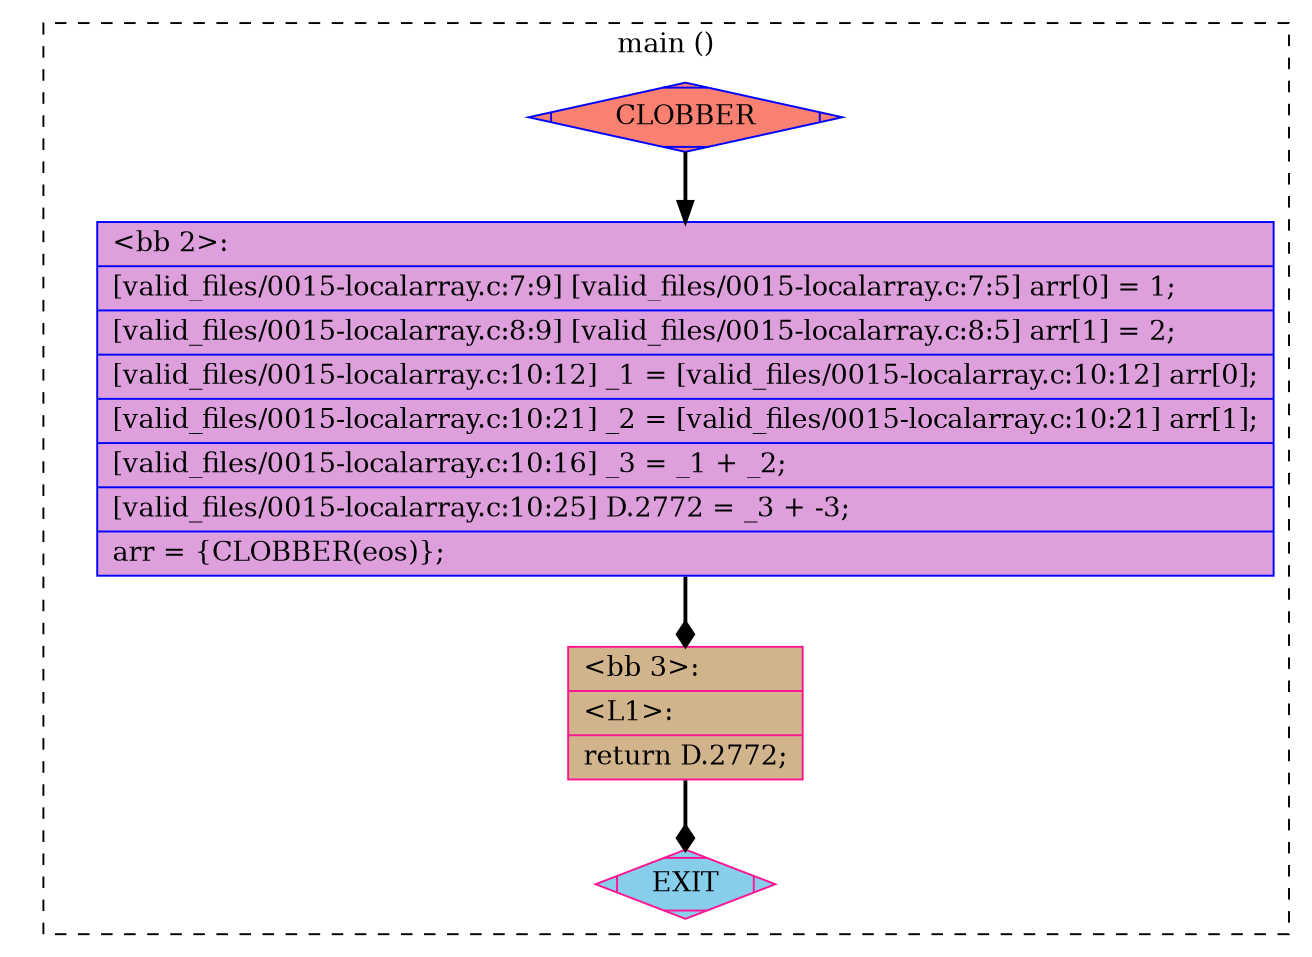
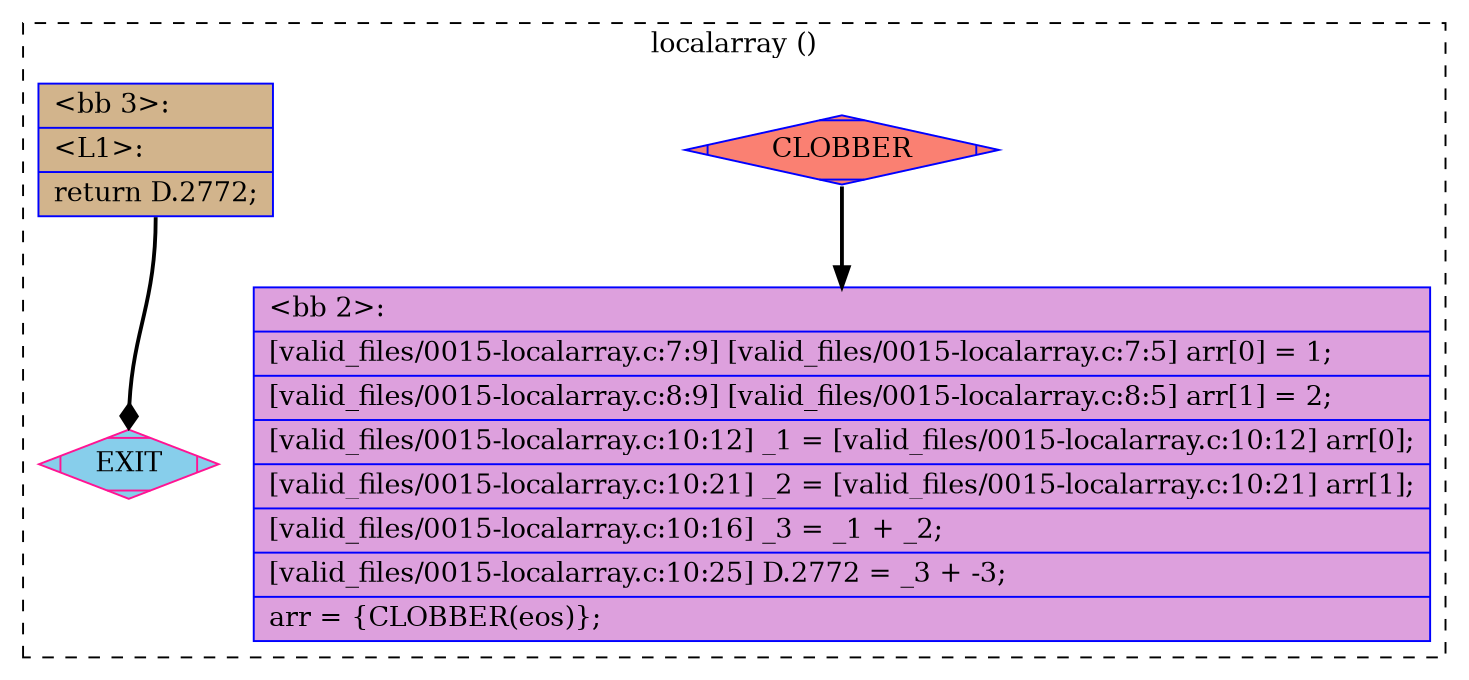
  digraph {
    node [color=blue shape=Mdiamond style=filled]
    edge [constraint=true headport=n style="solid,bold" tailport=s arrowhead=diamond color=black weight=100]
    n1 [fillcolor=salmon label=CLOBBER]
    n2 [color=deeppink fillcolor=skyblue label=EXIT]
    n3 [fillcolor=plum label="{\<bb\ 2\>:\l|[valid_files/0015-localarray.c:7:9]\ [valid_files/0015-localarray.c:7:5]\ arr[0]\ =\ 1;\l|[valid_files/0015-localarray.c:8:9]\ [valid_files/0015-localarray.c:8:5]\ arr[1]\ =\ 2;\l|[valid_files/0015-localarray.c:10:12]\ _1\ =\ [valid_files/0015-localarray.c:10:12]\ arr[0];\l|[valid_files/0015-localarray.c:10:21]\ _2\ =\ [valid_files/0015-localarray.c:10:21]\ arr[1];\l|[valid_files/0015-localarray.c:10:16]\ _3\ =\ _1\ +\ _2;\l|[valid_files/0015-localarray.c:10:25]\ D.2772\ =\ _3\ +\ -3;\l|arr\ =\ \{CLOBBER(eos)\};\l}" shape=record]
-   n4 [color=deeppink fillcolor=tan label="{\<bb\ 3\>:\l|\<L1\>:\l|return\ D.2772;\l}" shape=record]
+   n4 [fillcolor=tan label="{\<bb\ 3\>:\l|\<L1\>:\l|return\ D.2772;\l}" shape=record]
    subgraph cluster_1 {
      color=black
-     label="main ()"
+     label="localarray ()"
      style=dashed
      n1
      n2
      n3
      n4
    }
    n1 -> n2 [style=invis arrowhead="" color="" weight=""]
    n1 -> n3 [arrowhead=normal]
-   n3 -> n4
    n4 -> n2 [weight=10]
  }
